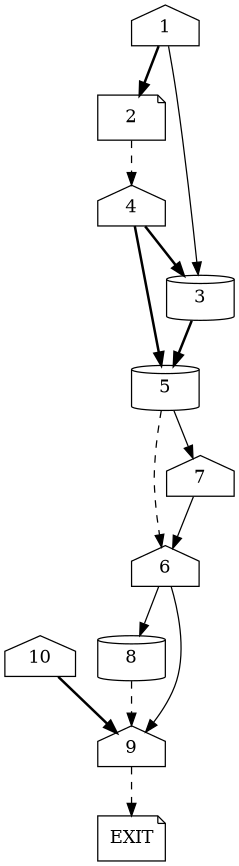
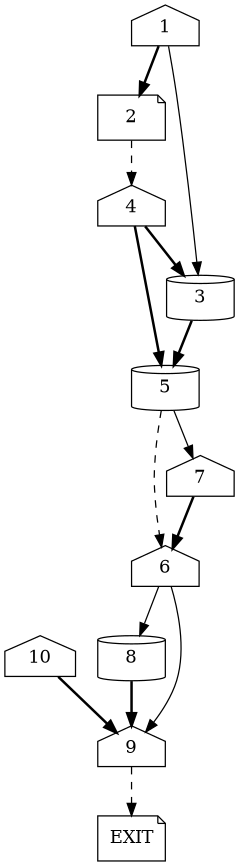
  digraph {
    node [shape=house]
    edge [style=bold]
    2 [shape=note]
    1
    3 [shape=cylinder]
    n4 [label=EXIT shape=note]
    4
    5 [shape=cylinder]
    6
    7
    8 [shape=cylinder]
    9
    10
    2 -> 4 [style=dashed]
    1 -> 2
    1 -> 3 [style=solid]
    3 -> 5
    4 -> 3
    4 -> 5
    5 -> 6 [style=dashed]
    5 -> 7 [style=solid]
    6 -> 8 [style=solid]
    6 -> 9 [style=solid]
-   7 -> 6 [style=solid]
-   8 -> 9 [style=dashed]
+   7 -> 6
+   8 -> 9
    9 -> n4 [style=dashed]
    10 -> 9
  }
